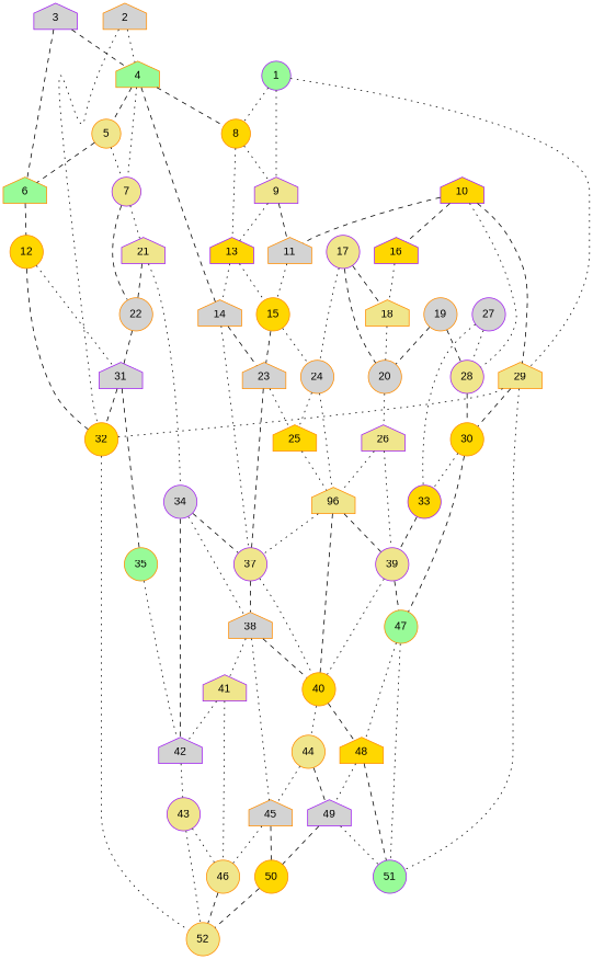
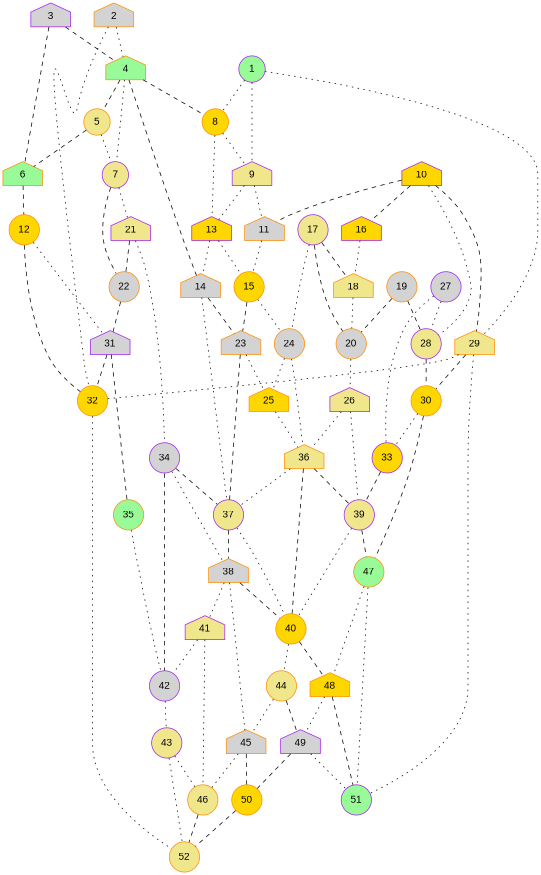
  graph {
    fontname="Liberation Sans"
    node [color=darkorange fillcolor=khaki fontname="Liberation Sans" shape=circle style=filled]
    edge [fontname="Liberation Sans" style=dotted weight=1.0]
    1 [color=purple fillcolor=palegreen]
    8 [fillcolor=gold]
    9 [color=purple shape=house]
    29 [shape=house]
    13 [color=purple fillcolor=gold shape=house]
    11 [fillcolor=lightgrey shape=house]
    32 [fillcolor=gold]
    30 [fillcolor=gold]
    51 [color=purple fillcolor=palegreen]
    2 [fillcolor=lightgrey shape=house]
    4 [fillcolor=palegreen shape=house]
    5
    7 [color=purple]
    14 [fillcolor=lightgrey shape=house]
    52
    3 [color=purple fillcolor=lightgrey shape=house]
    6 [fillcolor=palegreen shape=house]
    12 [fillcolor=gold]
    21 [color=purple shape=house]
    22 [fillcolor=lightgrey]
    23 [fillcolor=lightgrey shape=house]
    37 [color=purple]
    31 [color=purple fillcolor=lightgrey shape=house]
    34 [color=purple fillcolor=lightgrey]
    15 [fillcolor=gold]
    10 [color=purple fillcolor=gold shape=house]
    16 [color=purple fillcolor=gold shape=house]
    28 [color=purple]
    18 [shape=house]
    24 [fillcolor=lightgrey]
    35 [fillcolor=palegreen]
    25 [fillcolor=gold shape=house]
    38 [fillcolor=lightgrey shape=house]
    40 [fillcolor=gold]
-   36 [shape=house label=96]
+   36 [shape=house]
    20 [fillcolor=lightgrey]
    17 [color=purple]
    26 [color=purple shape=house]
    19 [fillcolor=lightgrey]
    39 [color=purple]
-   42 [color=purple fillcolor=lightgrey shape=house]
+   42 [color=purple fillcolor=lightgrey]
    47 [fillcolor=palegreen]
    27 [color=purple fillcolor=lightgrey]
    33 [color=purple fillcolor=gold]
    48 [fillcolor=gold shape=house]
    41 [color=purple shape=house]
    45 [fillcolor=lightgrey shape=house]
    43 [color=purple]
    44
    46
    50 [fillcolor=gold]
    49 [color=purple fillcolor=lightgrey shape=house]
    1 -- 8
    1 -- 9
    1 -- 29
    8 -- 9
    8 -- 13
    9 -- 13
-   9 -- 11 [style=dashed]
+   9 -- 11
    29 -- 32 [weight=2.0]
    29 -- 30 [style=dashed]
    29 -- 51
    13 -- 14
    13 -- 15
    11 -- 15
    32 -- 52
    30 -- 47 [style=dashed]
    30 -- 33
    2 -- 32
    2 -- 4
    4 -- 8 [style=dashed]
    4 -- 5 [style=dashed]
    4 -- 7
    4 -- 14 [style=dashed]
    5 -- 7
    5 -- 6 [style=dashed]
    7 -- 21
    7 -- 22 [style=dashed]
    14 -- 23 [style=dashed]
    14 -- 37
    3 -- 4 [style=dashed]
    3 -- 6 [style=dashed]
    6 -- 12 [style=dashed weight=2.0]
    12 -- 32 [style=dashed]
    12 -- 31
    21 -- 22 [style=dashed]
    21 -- 34
    22 -- 31 [style=dashed]
    23 -- 37 [style=dashed]
    23 -- 25
    37 -- 38 [style=dashed]
    37 -- 40
    31 -- 32 [style=dashed]
    31 -- 35 [style=dashed]
    34 -- 37 [style=dashed]
    34 -- 38
    34 -- 42 [style=dashed]
    15 -- 23 [style=dashed]
    15 -- 24
    10 -- 29 [style=dashed]
    10 -- 11 [style=dashed]
    10 -- 16 [style=dashed]
    10 -- 28
    16 -- 18 [weight=2.0]
    28 -- 30 [style=dashed]
    18 -- 20
    24 -- 25
    24 -- 36
    35 -- 42
    25 -- 36
    38 -- 40 [style=dashed]
    38 -- 41
    38 -- 45
    40 -- 48 [style=dashed]
    40 -- 44
    36 -- 37
    36 -- 40 [style=dashed]
    36 -- 39 [style=dashed]
    20 -- 26
    17 -- 18 [style=dashed]
    17 -- 24
    17 -- 20 [style=dashed]
    26 -- 36
    26 -- 39
    19 -- 28 [style=dashed]
    19 -- 20 [style=dashed]
    39 -- 40
    39 -- 47 [style=dashed]
    42 -- 43
    47 -- 51
    47 -- 48
    27 -- 28
    27 -- 33
    33 -- 39 [style=dashed weight=2.0]
    48 -- 51 [style=dashed]
    48 -- 49
    41 -- 42
    41 -- 46
    45 -- 46
    45 -- 50 [style=dashed]
    43 -- 52
    43 -- 46
    44 -- 45
    44 -- 49 [style=dashed]
    46 -- 52 [style=dashed]
    50 -- 52 [style=dashed]
    49 -- 51
    49 -- 50 [style=dashed]
  }
